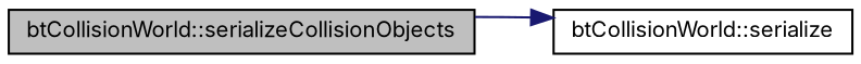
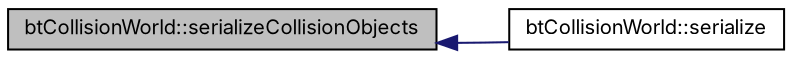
  digraph {
    rankdir=LR
    fontname=Inter
    node [color=black fontname=Inter fontsize=10 shape=record]
    n1 [fillcolor=grey75 fontcolor=black height=0.2 label="btCollisionWorld::serializeCollisionObjects" style=filled width=0.4]
    n2 [height=0.2 label="btCollisionWorld::serialize" width=0.4]
-   n2 -> n1 [color=midnightblue dir=back fontname=Inter fontsize=10 labelfontname=FreeSans labelfontsize=10 style=solid]
+   n1 -> n2 [color=midnightblue dir=back fontname=Inter fontsize=10 labelfontname=FreeSans labelfontsize=10 style=solid]
  }
